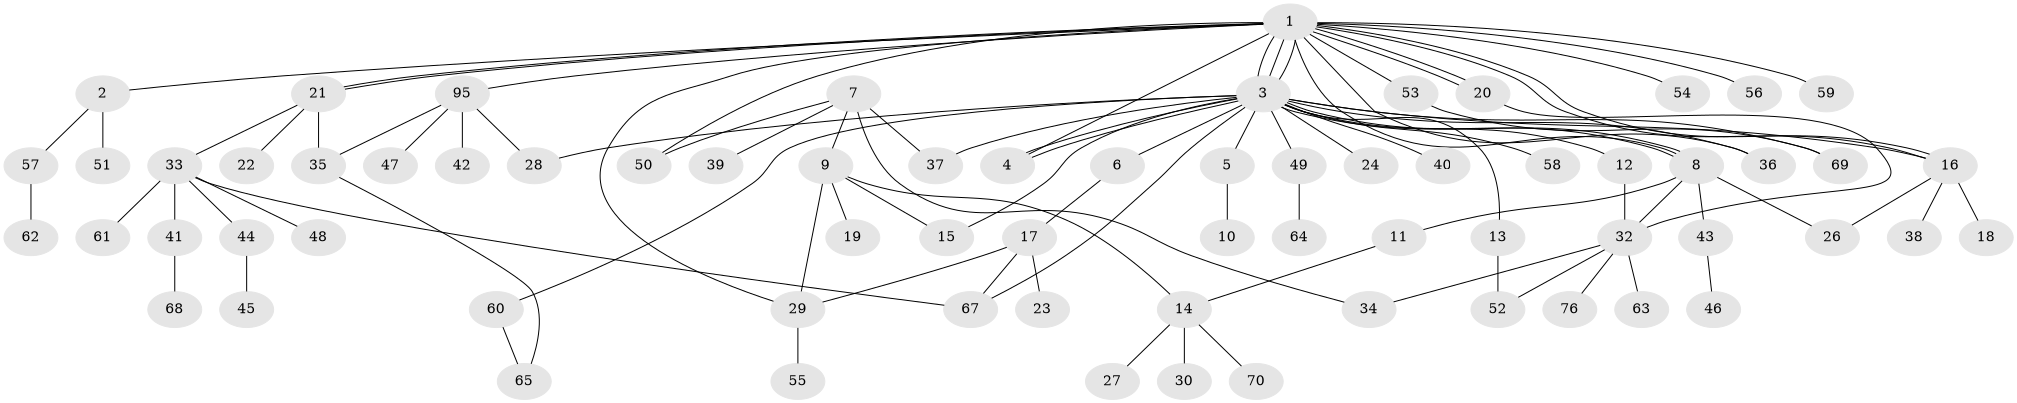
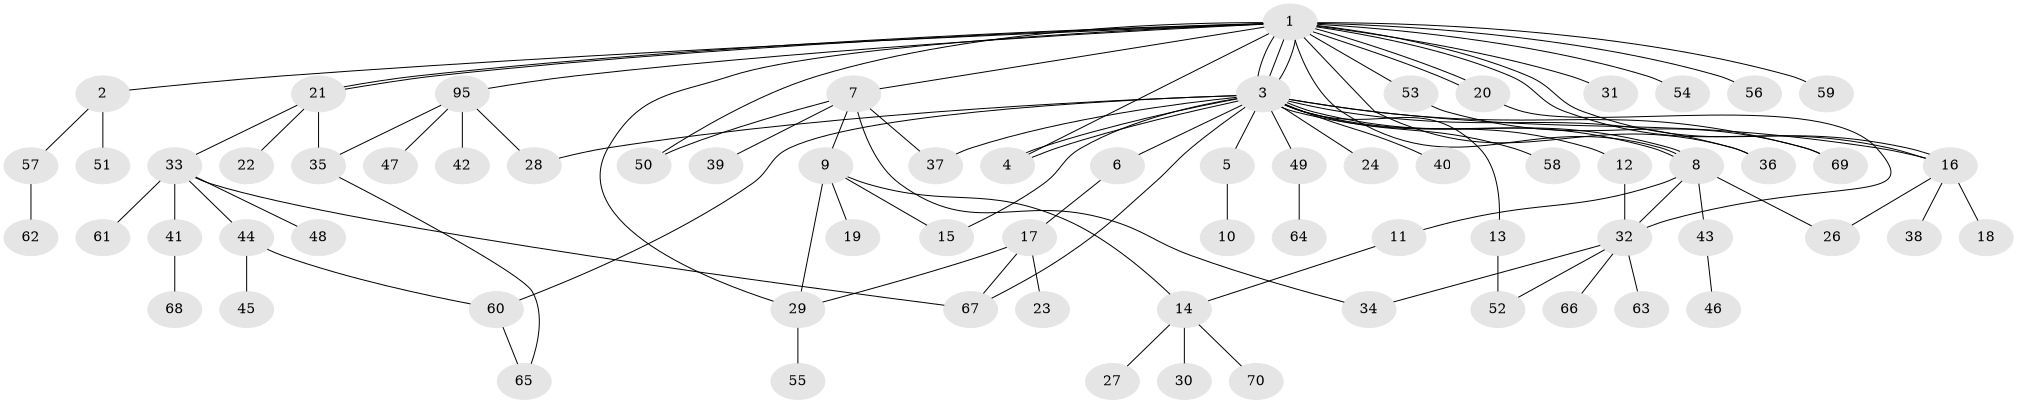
  graph {
    node [color=gray90 style=filled]
    1
    2
    3
    4
    7
    8
    16
    20
    21
    n10 [label=95]
    29
+   31
    36
    50
    53
    54
    56
    59
    51
    57
    5
    6
    12
    13
    15
    24
    28
    37
    40
    49
    58
    60
    69
    67
    9
    34
    39
    11
    26
    32
    43
    18
    38
    22
    33
    35
    42
    47
    55
    62
    10
    17
    52
    41
    68
    64
    65
    23
    14
    19
    63
-   66 [label=76]
+   66
    46
    27
    30
    70
    44
    48
    61
    45
    1 -- 2
    1 -- 3
    1 -- 3
    1 -- 3
    1 -- 4
+   1 -- 7
    1 -- 8
    1 -- 16
    1 -- 16
    1 -- 20
    1 -- 20
    1 -- 21
    1 -- 21
    1 -- n10
    1 -- 29
+   1 -- 31
    1 -- 36
    1 -- 50
    1 -- 53
    1 -- 54
    1 -- 56
    1 -- 59
    2 -- 51
    2 -- 57
    3 -- 4
    3 -- 4
    3 -- 8
    3 -- 8
    3 -- 16
    3 -- 36
    3 -- 5
    3 -- 6
    3 -- 12
    3 -- 13
    3 -- 15
    3 -- 24
    3 -- 28
    3 -- 37
    3 -- 40
    3 -- 49
    3 -- 58
    3 -- 60
    3 -- 69
    3 -- 67
    7 -- 50
    7 -- 37
    7 -- 9
    7 -- 34
    7 -- 39
    8 -- 11
    8 -- 26
    8 -- 32
    8 -- 43
    16 -- 26
    16 -- 18
    16 -- 38
    20 -- 32
    21 -- 22
    21 -- 33
    21 -- 35
    n10 -- 28
    n10 -- 35
    n10 -- 42
    n10 -- 47
    29 -- 55
    53 -- 69
    57 -- 62
    5 -- 10
    6 -- 17
    12 -- 32
    13 -- 52
    49 -- 64
    60 -- 65
    9 -- 29
    9 -- 15
    9 -- 14
    9 -- 19
    11 -- 14
    32 -- 34
    32 -- 52
    32 -- 63
    32 -- 66
    43 -- 46
    33 -- 67
    33 -- 41
    33 -- 44
    33 -- 48
    33 -- 61
    35 -- 65
    17 -- 29
    17 -- 67
    17 -- 23
    41 -- 68
    14 -- 27
    14 -- 30
    14 -- 70
+   44 -- 60
    44 -- 45
  }
